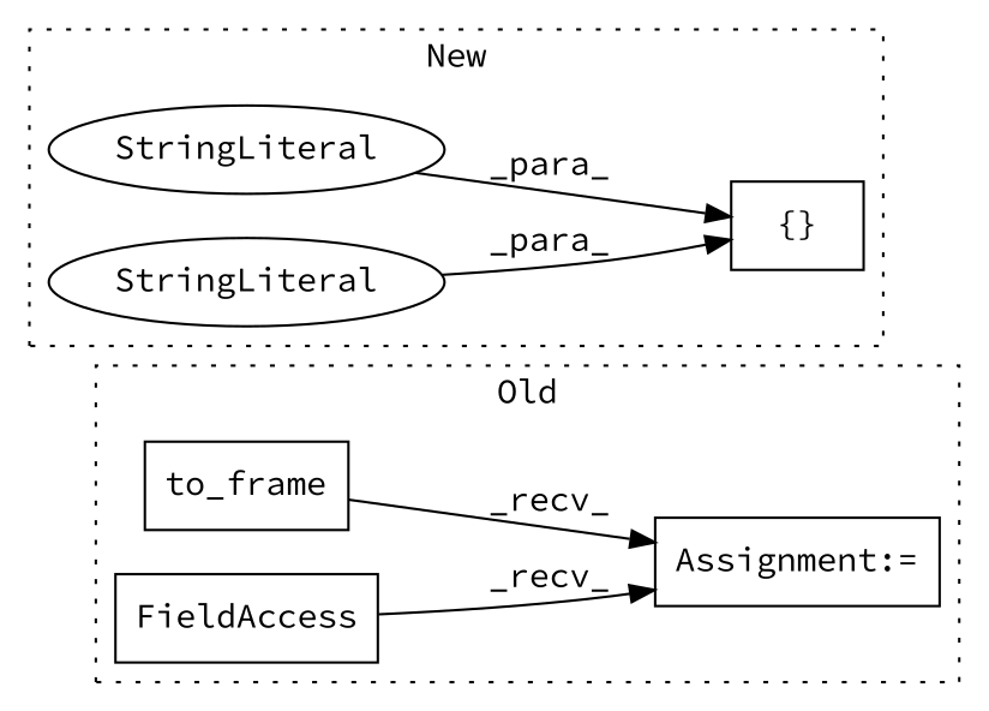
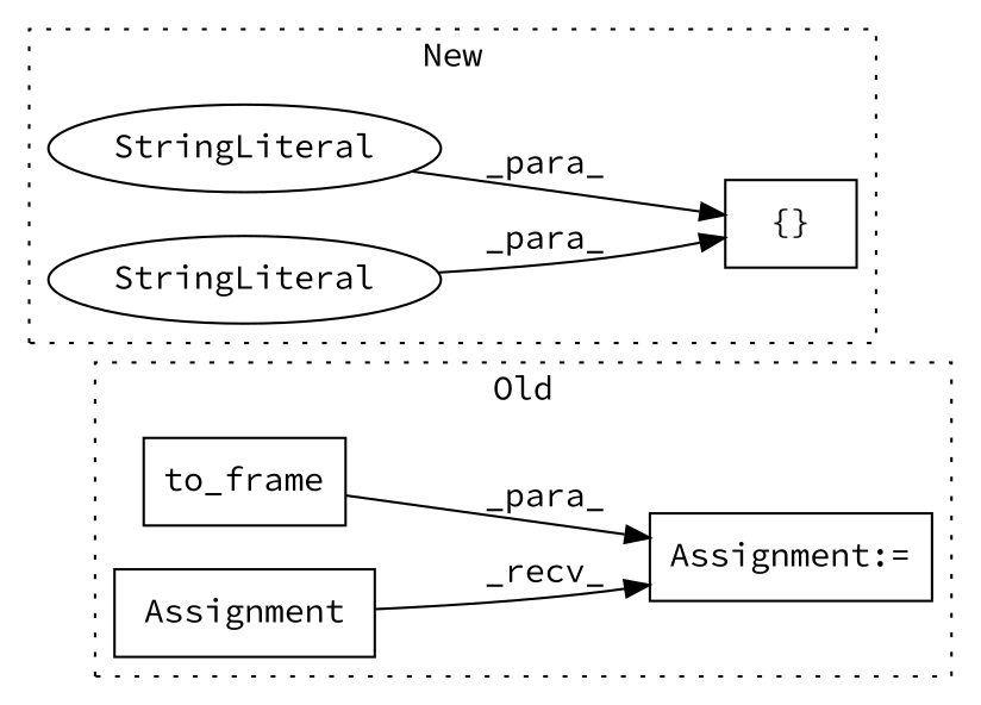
  digraph {
    fontname="Source Code Pro"
    rankdir=LR
    node [a=45 fontname="Source Code Pro" l=5 shape=box]
    edge [fontname="Source Code Pro"]
    n1 [a=32 l=10 label=to_frame s=9827]
    n2 [a=7 l=1 label="Assignment:=" s=9808]
-   n3 [a=22 l=17 label=FieldAccess s=9809]
+   n3 [a=22 l=17 label=Assignment s=9809]
    n4 [a=4 l="1,1" label="{}" s="11720,11732"]
    n5 [label=StringLiteral s=11721 shape=ellipse]
    n6 [label=StringLiteral s=11727 shape=ellipse]
    subgraph cluster_1 {
      label=Old
      style=dotted
      n1
      n2
      n3
    }
    subgraph cluster_2 {
      label=New
      style=dotted
      n4
      n5
      n6
    }
-   n1 -> n2 [label=_recv_]
+   n1 -> n2 [label=_para_]
    n3 -> n2 [label=_recv_]
    n5 -> n4 [label=_para_]
    n6 -> n4 [label=_para_]
  }
